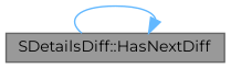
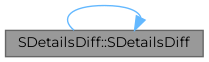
  digraph {
    rankdir=LR
    fontname=Montserrat
-   n1 [color=gray40 fillcolor=grey60 fontcolor=black fontname=Montserrat fontsize=10 height=0.2 label="SDetailsDiff::HasNextDiff" shape=box style=filled width=0.4]
+   n1 [color=gray40 fillcolor=grey60 fontcolor=black fontname=Montserrat fontsize=10 height=0.2 label="SDetailsDiff::SDetailsDiff" shape=box style=filled width=0.4]
    n1 -> n1 [color=steelblue1 fontname=Montserrat fontsize=10 labelfontname=Helvetica labelfontsize=10 style=solid]
  }
